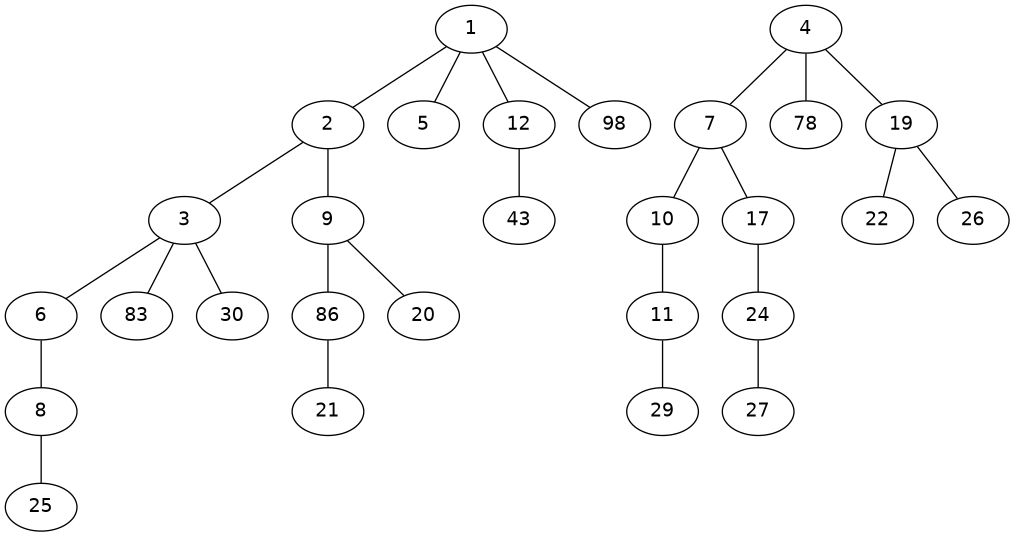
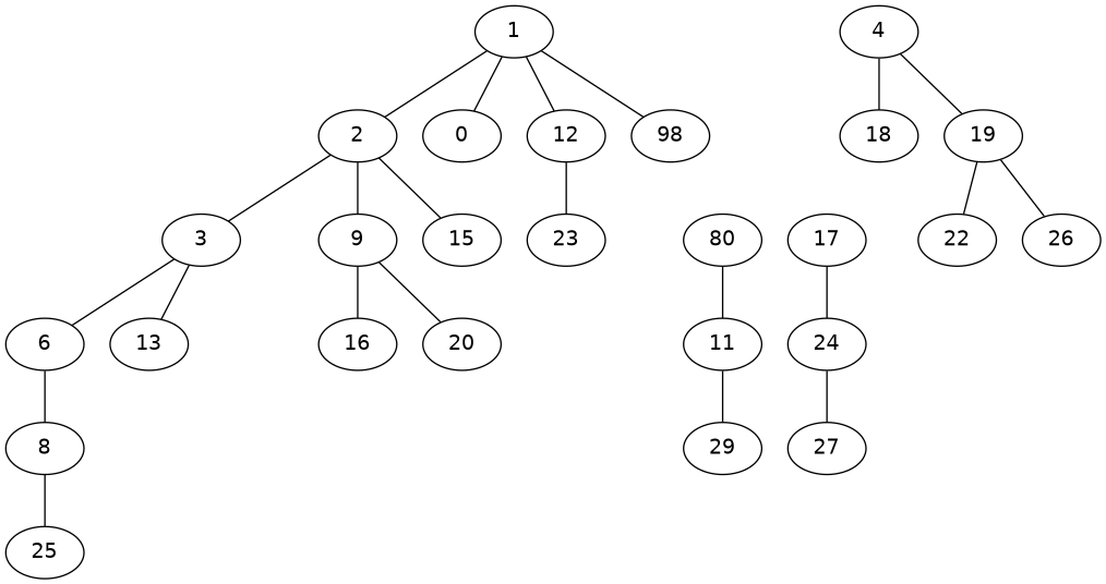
  graph {
    fontname="DejaVu Sans"
    node [fontname="DejaVu Sans"]
    edge [fontname="DejaVu Sans"]
    1
    2
-   5
+   5 [label=0]
    12
    n5 [label=98]
    3
    9
-   23 [label=43]
+   15
+   23
    6
-   13 [label=83]
-   30
+   13
    4
-   7
-   18 [label=78]
+   18
    19
-   16 [label=86]
+   16
    20
    8
-   10
+   10 [label=80]
    17
    22
    26
-   21
    25
    11
    24
    29
    27
    1 -- 2
    1 -- 5
    1 -- 12
    1 -- n5
    2 -- 3
    2 -- 9
+   2 -- 15
    12 -- 23
    3 -- 6
    3 -- 13
-   3 -- 30
    9 -- 16
    9 -- 20
    6 -- 8
-   4 -- 7
    4 -- 18
    4 -- 19
-   7 -- 10
-   7 -- 17
    19 -- 22
    19 -- 26
-   16 -- 21
    8 -- 25
    10 -- 11
    17 -- 24
    11 -- 29
    24 -- 27
  }
